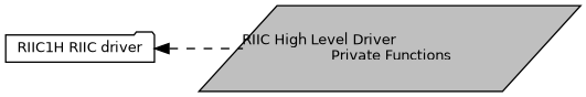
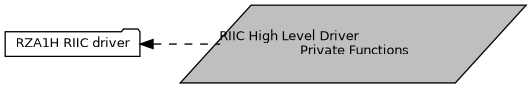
  digraph {
    rankdir=LR
    node [color=black fontname=Helvetica fontsize=10 style=filled]
    n1 [fillcolor=grey75 fontcolor=black height=0.2 label="RIIC High Level Driver\l Private Functions" shape=parallelogram width=0.4]
-   n2 [fillcolor=white height=0.2 label="RIIC1H RIIC driver" shape=folder width=0.4]
+   n2 [fillcolor=white height=0.2 label="RZA1H RIIC driver" shape=folder width=0.4]
    n2 -> n1 [dir=back fontname=Helvetica fontsize=10 labelfontname=Helvetica labelfontsize=10 shape=plaintext style=dashed]
  }
